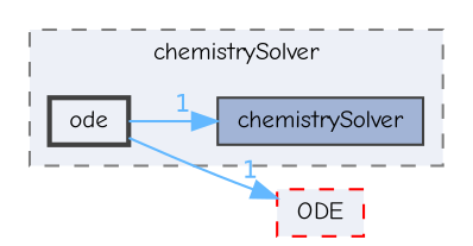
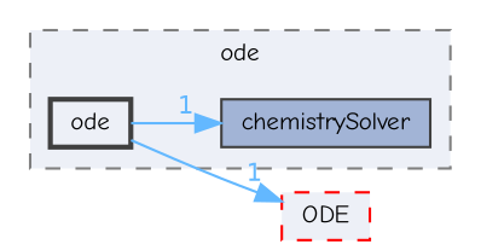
  digraph {
    compound=true
    rankdir=LR
    fontname="Comic Neue"
    node [color=grey25 fillcolor="#edf0f7" fontname="Comic Neue" fontsize=10 shape=box]
    edge [color=steelblue1 fontcolor=steelblue1 fontname="Comic Neue" fontsize=10 headlabel=1 labeldistance=1.5 labelfontname=Helvetica labelfontsize=10]
    n1 [fillcolor="#a2b4d6" height=0.2 label=chemistrySolver style=filled width=0.4]
    n2 [height=0.2 label=ode style="filled,bold" width=0.4]
    n3 [color=red height=0.2 label=ODE style="filled,dashed" width=0.4]
    subgraph cluster_1 {
      bgcolor="#edf0f7"
      fontsize=10
-     label=chemistrySolver
+     label=ode
      pencolor=grey50
      style="filled,dashed"
      n1
      n2
    }
    n2 -> n1
    n2 -> n3
  }
